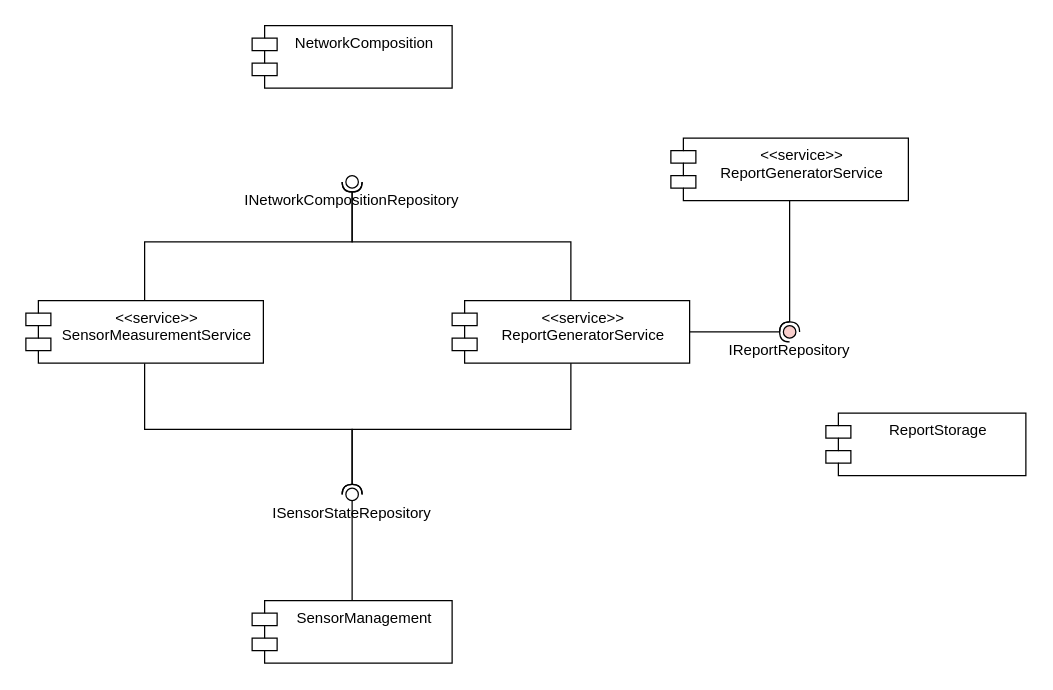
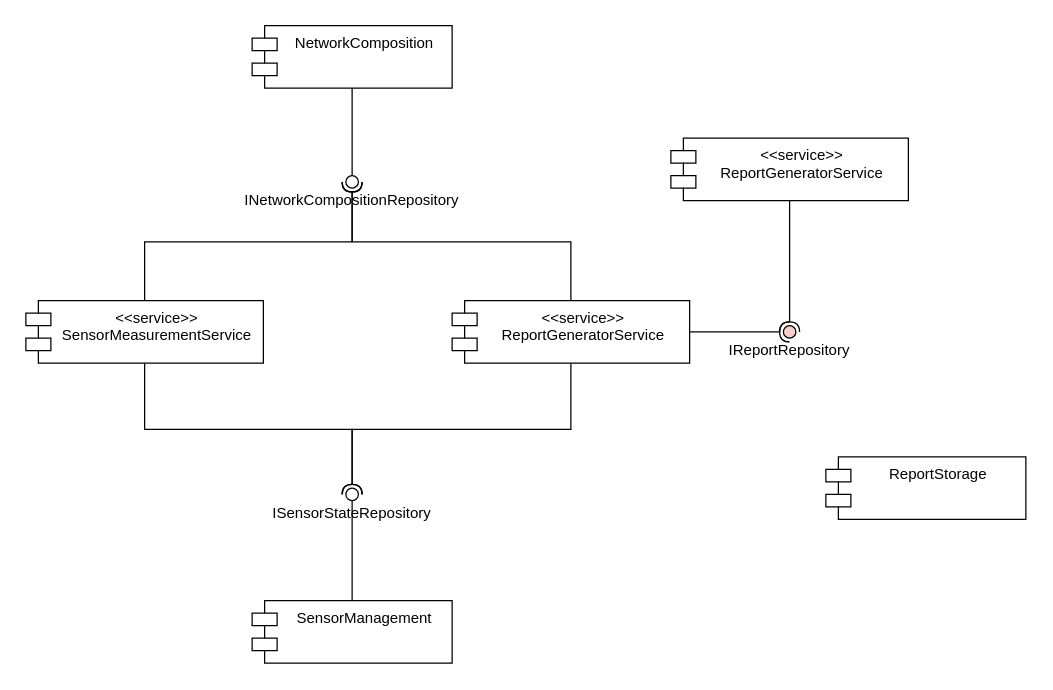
  <mxCell id="0" />
  <mxCell id="1" parent="0" />
  <mxCell id="2" value="NetworkComposition" style="shape=module;align=left;spacingLeft=20;align=center;verticalAlign=top;" parent="1" vertex="1"><mxGeometry x="201" y="20" width="160" height="50" as="geometry" /></mxCell>
- <mxCell id="3" value="ReportStorage" style="shape=module;align=left;spacingLeft=20;align=center;verticalAlign=top;" parent="1" vertex="1"><mxGeometry x="660" y="330" width="160" height="50" as="geometry" /></mxCell>
+ <mxCell id="3" value="ReportStorage" style="shape=module;align=left;spacingLeft=20;align=center;verticalAlign=top;" parent="1" vertex="1"><mxGeometry x="660" y="365" width="160" height="50" as="geometry" /></mxCell>
  <mxCell id="4" value="SensorManagement" style="shape=module;align=left;spacingLeft=20;align=center;verticalAlign=top;" parent="1" vertex="1"><mxGeometry x="201" y="480" width="160" height="50" as="geometry" /></mxCell>
  <mxCell id="5" value="" style="rounded=0;orthogonalLoop=1;jettySize=auto;html=1;endArrow=halfCircle;endFill=0;endSize=6;strokeWidth=1;entryX=0.501;entryY=0.5;entryDx=0;entryDy=0;entryPerimeter=0;edgeStyle=elbowEdgeStyle;elbow=vertical;" parent="1" source="6" target="16" edge="1"><mxGeometry relative="1" as="geometry"><mxPoint x="301" y="120" as="sourcePoint" /><mxPoint x="291" y="340" as="targetPoint" /></mxGeometry></mxCell>
  <mxCell id="6" value="&lt;&lt;service&gt;&gt;&#10;SensorMeasurementService" style="shape=module;align=left;spacingLeft=20;align=center;verticalAlign=top;" parent="1" vertex="1"><mxGeometry x="20" y="240" width="190" height="50" as="geometry" /></mxCell>
+ <mxCell id="7" value="" style="rounded=0;orthogonalLoop=1;jettySize=auto;html=1;endArrow=none;endFill=0;" parent="1" source="2" target="9" edge="1"><mxGeometry relative="1" as="geometry"><mxPoint x="485" y="165" as="sourcePoint" /></mxGeometry></mxCell>
  <mxCell id="8" value="" style="rounded=0;orthogonalLoop=1;jettySize=auto;html=1;endArrow=halfCircle;endFill=0;entryX=0.5;entryY=0.5;entryDx=0;entryDy=0;endSize=6;strokeWidth=1;edgeStyle=elbowEdgeStyle;elbow=vertical;" parent="1" source="6" target="9" edge="1"><mxGeometry relative="1" as="geometry"><mxPoint x="525" y="165" as="sourcePoint" /></mxGeometry></mxCell>
  <mxCell id="9" value="&lt;br&gt;&lt;br&gt;INetworkCompositionRepository" style="ellipse;whiteSpace=wrap;html=1;fontFamily=Helvetica;fontSize=12;fontColor=#000000;align=center;strokeColor=#000000;fillColor=#ffffff;points=[];aspect=fixed;resizable=0;" parent="1" vertex="1"><mxGeometry x="276" y="140" width="10" height="10" as="geometry" /></mxCell>
  <mxCell id="10" value="&lt;&lt;service&gt;&gt;&#10;ReportGeneratorService" style="shape=module;align=left;spacingLeft=20;align=center;verticalAlign=top;" parent="1" vertex="1"><mxGeometry x="361" y="240" width="190" height="50" as="geometry" /></mxCell>
  <mxCell id="11" value="" style="rounded=0;orthogonalLoop=1;jettySize=auto;html=1;endArrow=halfCircle;endFill=0;entryX=0.5;entryY=0.5;entryDx=0;entryDy=0;endSize=6;strokeWidth=1;" parent="1" source="10" target="12" edge="1"><mxGeometry relative="1" as="geometry"><mxPoint x="341" y="365" as="sourcePoint" /></mxGeometry></mxCell>
  <mxCell id="12" value="&lt;br&gt;&lt;br&gt;IReportRepository" style="ellipse;whiteSpace=wrap;html=1;fontFamily=Helvetica;fontSize=12;fontColor=#000000;align=center;strokeColor=#000000;fillColor=#f8cecc;points=[];aspect=fixed;resizable=0;" parent="1" vertex="1"><mxGeometry x="626" y="260" width="10" height="10" as="geometry" /></mxCell>
  <mxCell id="13" value="" style="rounded=0;orthogonalLoop=1;jettySize=auto;html=1;endArrow=halfCircle;endFill=0;endSize=6;strokeWidth=1;entryX=0.5;entryY=0.5;entryDx=0;entryDy=0;entryPerimeter=0;edgeStyle=elbowEdgeStyle;elbow=vertical;" parent="1" source="10" target="9" edge="1"><mxGeometry relative="1" as="geometry"><mxPoint x="386" y="80" as="sourcePoint" /><mxPoint x="311" y="120" as="targetPoint" /></mxGeometry></mxCell>
  <mxCell id="14" value="" style="rounded=0;orthogonalLoop=1;jettySize=auto;html=1;endArrow=none;endFill=0;" parent="1" source="4" target="16" edge="1"><mxGeometry relative="1" as="geometry"><mxPoint x="291" y="240" as="sourcePoint" /></mxGeometry></mxCell>
  <mxCell id="15" value="" style="rounded=0;orthogonalLoop=1;jettySize=auto;html=1;endArrow=halfCircle;endFill=0;entryX=0.5;entryY=0.5;entryDx=0;entryDy=0;endSize=6;strokeWidth=1;edgeStyle=elbowEdgeStyle;elbow=vertical;" parent="1" source="10" target="16" edge="1"><mxGeometry relative="1" as="geometry"><mxPoint x="291" y="105" as="sourcePoint" /></mxGeometry></mxCell>
  <mxCell id="16" value="&lt;br&gt;&lt;br&gt;ISensorStateRepository" style="ellipse;whiteSpace=wrap;html=1;fontFamily=Helvetica;fontSize=12;fontColor=#000000;align=center;strokeColor=#000000;fillColor=#ffffff;points=[];aspect=fixed;resizable=0;" parent="1" vertex="1"><mxGeometry x="276" y="390" width="10" height="10" as="geometry" /></mxCell>
  <mxCell id="17" value="&lt;&lt;service&gt;&gt;&#10;ReportGeneratorService" style="shape=module;align=left;spacingLeft=20;align=center;verticalAlign=top;" parent="1" vertex="1"><mxGeometry x="536" y="110" width="190" height="50" as="geometry" /></mxCell>
  <mxCell id="18" value="" style="rounded=0;orthogonalLoop=1;jettySize=auto;html=1;endArrow=halfCircle;endFill=0;endSize=6;strokeWidth=1;entryX=0.5;entryY=0.5;entryDx=0;entryDy=0;entryPerimeter=0;" parent="1" source="17" target="12" edge="1"><mxGeometry relative="1" as="geometry"><mxPoint x="596" y="405" as="sourcePoint" /><mxPoint x="631" y="255" as="targetPoint" /></mxGeometry></mxCell>
